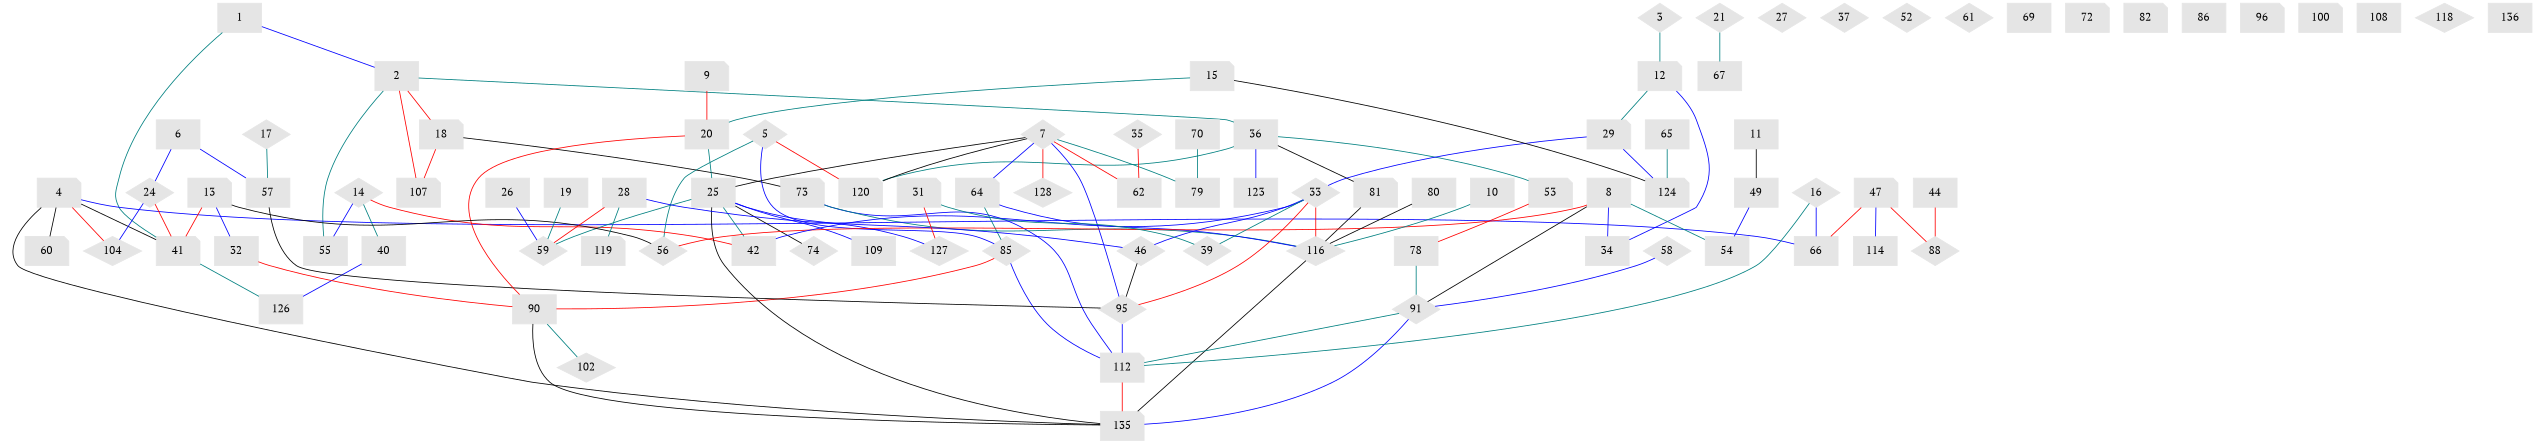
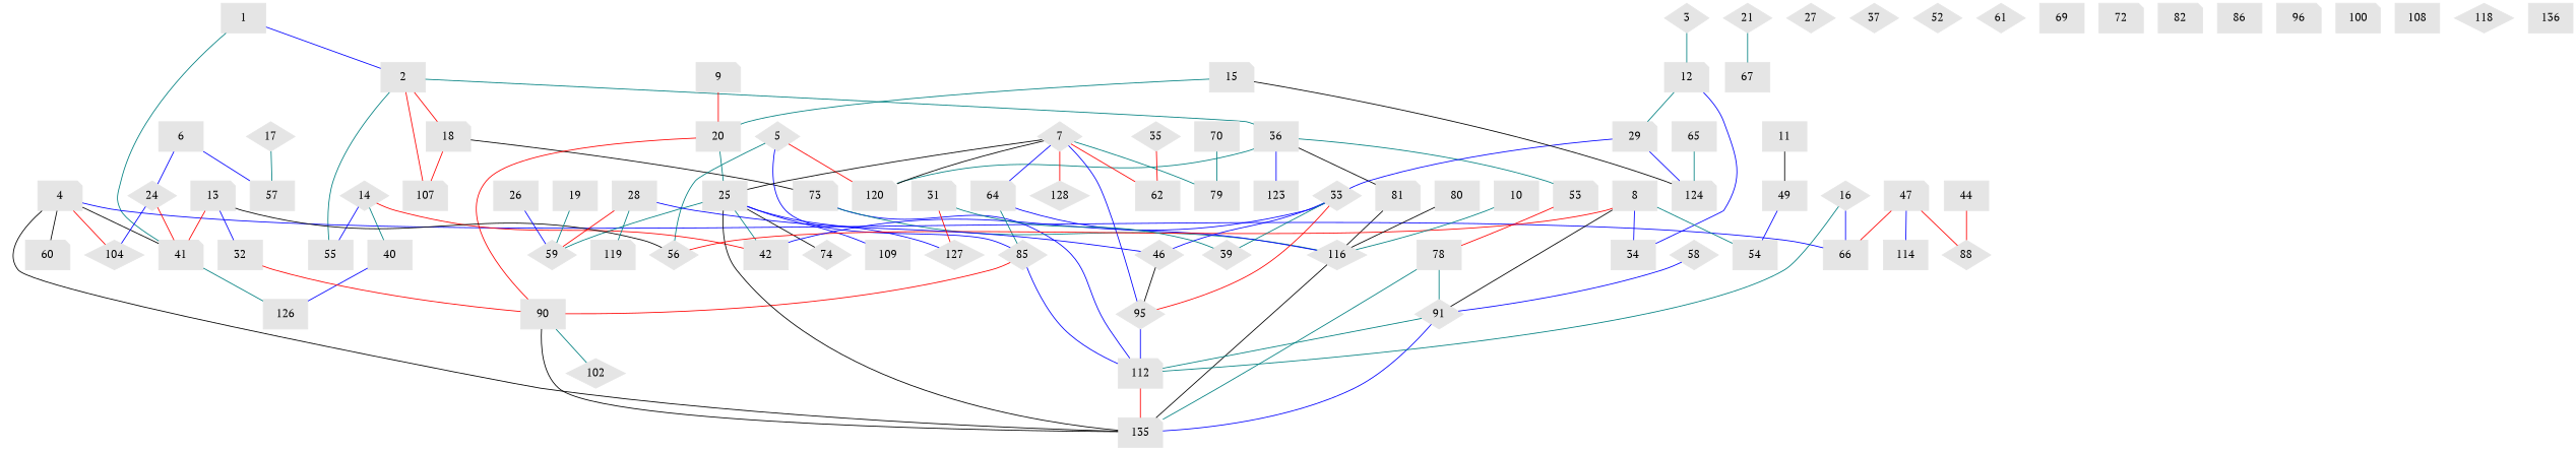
  graph {
    fontname="PT Serif"
    node [color=gray90 fontname="PT Serif" shape=box style=filled]
    edge [color=teal fontname="PT Serif"]
    1 [super="+50"]
    2
    41 [shape=note super="+133"]
    18 [shape=note super="+45"]
    36 [super="+51"]
    107 [shape=note]
    55
    126
    73 [shape=note]
    120 [shape=note]
    53 [shape=note]
    81 [shape=note]
    123
    62 [super="+75"]
    3 [shape=diamond super="+23"]
    12 [shape=note super="+110"]
    34
    29 [shape=note super="+89"]
    4 [shape=note super="+22"]
    60 [shape=note super="+87"]
    66
    104 [shape=diamond super="+129"]
    135 [shape=note]
    5 [shape=diamond super="+38"]
    56 [shape=diamond]
    85 [shape=diamond super="+92"]
    14 [shape=diamond super="+113"]
    40 [super="+84"]
    42
    112 [shape=note super="+125"]
    90 [super="+132"]
    6 [super="+63"]
    24 [shape=diamond super="+76"]
    57
    95 [shape=diamond super="+130"]
    7 [shape=diamond super="+97"]
    25 [super="+117"]
    64 [shape=note]
    79 [super="+101"]
    128 [shape=diamond]
    59 [shape=diamond super="+94"]
    74 [shape=diamond]
    109
    127 [shape=diamond]
    116 [shape=diamond super="+121"]
    8
    54 [super="+115"]
    91 [shape=diamond super="+99"]
    9 [shape=note super="+48"]
    20
    10
    11
    49
    124 [shape=note]
    33 [shape=diamond super="+103"]
    32 [super="+106"]
    13 [shape=note]
    15 [shape=note super="+83"]
    16 [shape=diamond]
    17 [shape=diamond super="+68"]
    19
    102 [shape=diamond]
    21 [shape=diamond]
    67
    26
    27 [shape=diamond]
    28
    46 [shape=diamond]
    119 [shape=note]
    39 [shape=diamond super="+71"]
    70 [super="+77"]
    31 [shape=note super="+43"]
    35 [shape=diamond]
    78 [super="+131"]
    37 [shape=diamond]
    88 [shape=diamond super="+98"]
    44
    47 [shape=note super="+93"]
    114
    52 [shape=diamond]
    58 [shape=diamond super="+122"]
    61 [shape=diamond super="+111"]
    65 [super="+134"]
    69
    72 [shape=note]
    80
    82 [shape=note]
    86
    96 [shape=note]
    100 [shape=note]
    108
    118 [shape=diamond]
    136
    1 -- 2 [color=blue]
    1 -- 41
    2 -- 18 [color=red]
    2 -- 36
    2 -- 107 [color=red]
    2 -- 55
    41 -- 126
    18 -- 107 [color=red]
    18 -- 73 [color=black]
    36 -- 120
    36 -- 53
    36 -- 81 [color=black]
    36 -- 123 [color=blue]
    73 -- 112 [color=blue]
    73 -- 116
    53 -- 78 [color=red]
    81 -- 116 [color=black]
    3 -- 12
    12 -- 34 [color=blue]
    12 -- 29
    29 -- 124 [color=blue]
    29 -- 33 [color=blue]
    4 -- 41 [color=black]
    4 -- 60 [color=black]
    4 -- 66 [color=blue]
    4 -- 104 [color=red]
    4 -- 135 [color=black]
    5 -- 120 [color=red]
    5 -- 56
    5 -- 85 [color=blue]
    85 -- 112 [color=blue]
    85 -- 90 [color=red]
    14 -- 55 [color=blue]
    14 -- 40
    14 -- 42 [color=red]
    40 -- 126 [color=blue]
    112 -- 135 [color=red]
    90 -- 135 [color=black]
    90 -- 102
    6 -- 24 [color=blue]
    6 -- 57 [color=blue]
    24 -- 41 [color=red]
    24 -- 104 [color=blue]
-   57 -- 95 [color=black]
    95 -- 112 [color=blue]
    7 -- 120 [color=black]
    7 -- 62 [color=red]
    7 -- 95 [color=blue]
    7 -- 25 [color=black]
    7 -- 64 [color=blue]
    7 -- 79
    7 -- 128 [color=red]
    25 -- 135 [color=black]
    25 -- 42
    25 -- 59
    25 -- 74 [color=black]
    25 -- 109 [color=blue]
    25 -- 127 [color=blue]
    64 -- 85
    64 -- 116 [color=blue]
    116 -- 135 [color=black]
    8 -- 34 [color=blue]
    8 -- 56 [color=red]
    8 -- 54
    8 -- 91 [color=black]
    91 -- 135 [color=blue]
    91 -- 112
    9 -- 20 [color=red]
    20 -- 90 [color=red]
    20 -- 25
    10 -- 116
    11 -- 49 [color=black]
    49 -- 54 [color=blue]
    33 -- 42 [color=blue weight=2]
    33 -- 95 [color=red]
-   33 -- 116 [color=red]
    33 -- 46 [color=blue]
    33 -- 39
    32 -- 90 [color=red]
    13 -- 41 [color=red]
    13 -- 56 [color=black]
    13 -- 32 [color=blue]
    15 -- 20
    15 -- 124 [color=black]
    16 -- 66 [color=blue]
    16 -- 112
    17 -- 57
    19 -- 59
    21 -- 67
    26 -- 59 [color=blue]
    28 -- 59 [color=red]
    28 -- 46 [color=blue]
    28 -- 119
    46 -- 95 [color=black]
    70 -- 79
    31 -- 127 [color=red]
    31 -- 39
    35 -- 62 [color=red]
+   78 -- 135
    78 -- 91
    44 -- 88 [color=red]
    47 -- 66 [color=red]
    47 -- 88 [color=red]
    47 -- 114 [color=blue]
    58 -- 91 [color=blue]
    65 -- 124
    80 -- 116 [color=black]
  }
